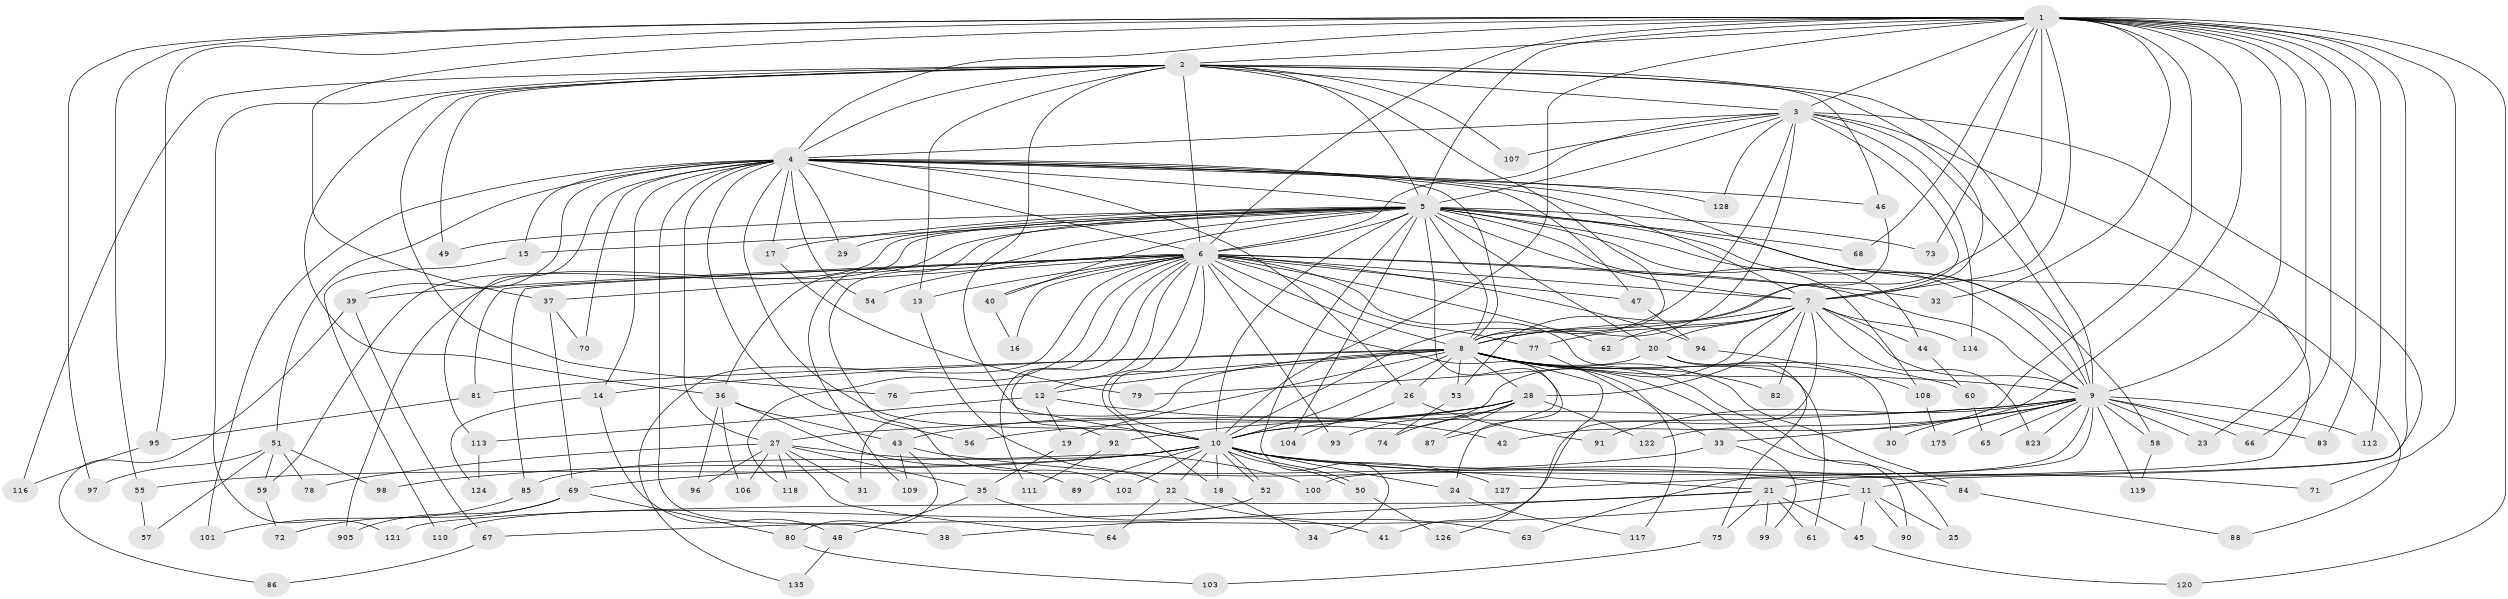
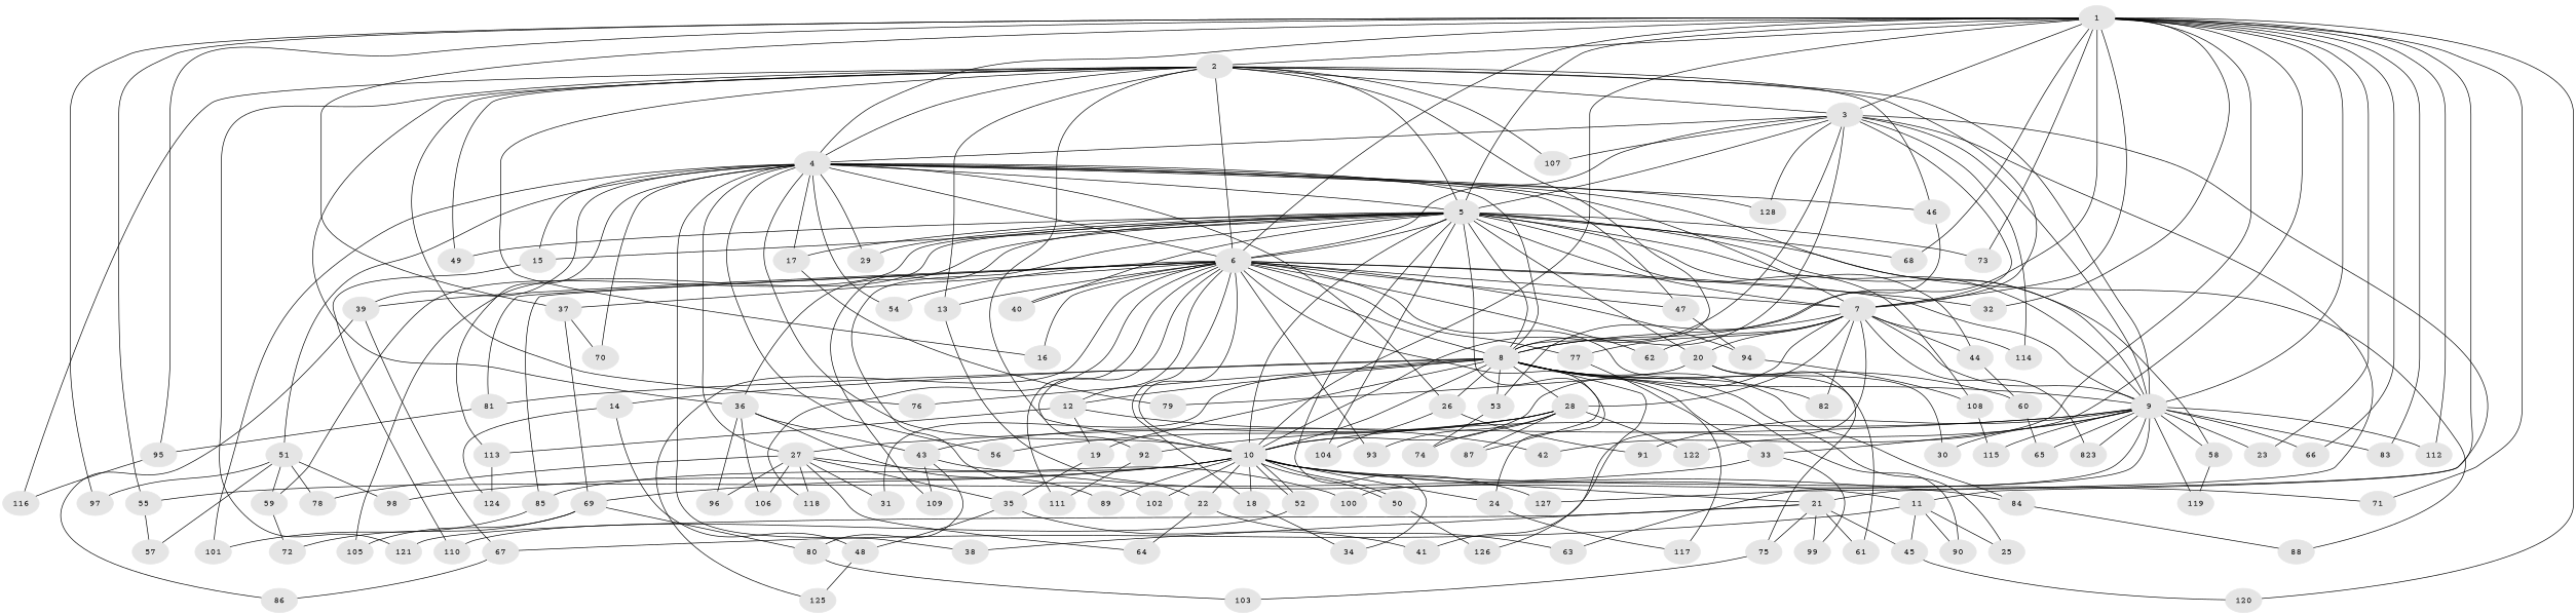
  graph {
    fontname="Courier Prime"
    node [color=gray90 fontname="Courier Prime" style=filled]
    edge [fontname="Courier Prime"]
    1
    2
    3
    4
    5
    6
    7
    8
    9
    10
    21
    23
    32
    37
    42
    55
    66
    68
    71
    73
    83
    95
    97
    112
    120
    122
    13
    16
    36
    46
    49
    76
    107
    116
    121
    11
    114
    127
    128
    14
    15
    17
    26
    27
    29
    38
    39
    47
    51
    54
    56
    70
    101
    113
    20
    34
    40
    44
    58
    59
    87
    88
    102
    104
-   105 [label=905]
+   105
    108
    109
    12
    18
    24
    61
    62
    77
    81
    85
    92
    93
    94
    111
    118
-   125 [label=135]
+   125
    28
    41
    82
    n85 [label=823]
    19
    25
    31
    33
    53
    60
    84
    90
    126
    30
    63
    65
    91
    100
-   115 [label=175]
+   115
    119
    22
    50
    52
    69
    89
    98
    45
    75
    99
    57
    96
    106
    43
    67
    48
    124
    110
    79
    35
    64
    78
    86
    72
    117
    74
    80
    103
    1 -- 2
    1 -- 3
    1 -- 4
    1 -- 5
    1 -- 6
    1 -- 7
    1 -- 8
    1 -- 9
    1 -- 10
    1 -- 21
    1 -- 23
    1 -- 32
    1 -- 37
    1 -- 42
    1 -- 55
    1 -- 66
    1 -- 68
    1 -- 71
    1 -- 73
    1 -- 83
    1 -- 95
    1 -- 97
    1 -- 112
    1 -- 120
    1 -- 122
    2 -- 3
    2 -- 4
    2 -- 5
    2 -- 6
    2 -- 7
    2 -- 8
    2 -- 9
    2 -- 10
    2 -- 13
-   40 -- 16
+   2 -- 16
    2 -- 36
    2 -- 46
    2 -- 49
    2 -- 76
    2 -- 107
    2 -- 116
    2 -- 121
    3 -- 4
    3 -- 5
    3 -- 6
    3 -- 7
    3 -- 8
    3 -- 9
    3 -- 10
    3 -- 107
    3 -- 11
    3 -- 114
    3 -- 127
    3 -- 128
    4 -- 5
    4 -- 6
    4 -- 7
    4 -- 8
    4 -- 9
    4 -- 10
    4 -- 46
    4 -- 128
-   4 -- 14
    4 -- 15
    4 -- 17
    4 -- 26
    4 -- 27
    4 -- 29
    4 -- 38
    4 -- 39
    4 -- 47
    4 -- 51
    4 -- 54
    4 -- 56
    4 -- 70
    4 -- 101
    4 -- 113
    5 -- 6
    5 -- 7
    5 -- 8
    5 -- 9
    5 -- 10
    5 -- 68
    5 -- 73
    5 -- 36
    5 -- 49
    5 -- 15
    5 -- 17
    5 -- 29
    5 -- 20
    5 -- 34
    5 -- 40
    5 -- 44
    5 -- 58
    5 -- 59
    5 -- 87
    5 -- 88
    5 -- 102
    5 -- 104
    5 -- 105
    5 -- 108
    5 -- 109
    6 -- 7
    6 -- 8
    6 -- 9
    6 -- 10
    6 -- 32
    6 -- 37
    6 -- 13
    6 -- 16
    6 -- 39
    6 -- 47
    6 -- 54
    6 -- 40
    6 -- 12
    6 -- 18
    6 -- 24
    6 -- 61
    6 -- 62
    6 -- 77
    6 -- 81
    6 -- 85
    6 -- 92
    6 -- 93
    6 -- 94
    6 -- 111
    6 -- 118
    6 -- 125
    7 -- 8
    7 -- 9
    7 -- 10
    7 -- 114
    7 -- 20
    7 -- 44
    7 -- 62
    7 -- 77
    7 -- 28
    7 -- 41
    7 -- 82
    7 -- n85
    8 -- 9
    8 -- 10
    8 -- 76
    8 -- 14
    8 -- 26
    8 -- 12
    8 -- 81
    8 -- 28
    8 -- 82
    8 -- 19
    8 -- 25
    8 -- 31
    8 -- 33
    8 -- 53
    8 -- 60
    8 -- 84
    8 -- 90
    8 -- 126
    9 -- 10
    9 -- 23
    9 -- 66
    9 -- 83
    9 -- 112
    9 -- 27
    9 -- 58
    9 -- n85
    9 -- 33
    9 -- 30
    9 -- 63
    9 -- 65
    9 -- 91
    9 -- 100
    9 -- 115
    9 -- 119
    10 -- 21
    10 -- 71
    10 -- 11
    10 -- 127
    10 -- 102
    10 -- 18
    10 -- 24
    10 -- 85
    10 -- 22
    10 -- 50
    10 -- 50
    10 -- 52
    10 -- 52
    10 -- 69
    10 -- 89
    10 -- 98
    21 -- 121
    21 -- 38
    21 -- 61
    21 -- 45
    21 -- 75
    21 -- 99
    37 -- 70
    37 -- 69
    55 -- 57
    95 -- 116
    13 -- 22
    36 -- 89
    36 -- 96
    36 -- 106
    36 -- 43
    46 -- 53
    11 -- 25
    11 -- 90
    11 -- 45
    11 -- 67
    14 -- 48
    14 -- 124
    15 -- 110
    17 -- 79
    26 -- 104
    26 -- 91
    27 -- 118
    27 -- 31
    27 -- 100
    27 -- 96
    27 -- 106
    27 -- 35
    27 -- 64
    27 -- 78
    39 -- 67
    39 -- 86
    47 -- 94
    51 -- 97
    51 -- 59
    51 -- 98
    51 -- 57
    51 -- 78
    113 -- 124
    20 -- 30
    20 -- 75
    20 -- 79
    44 -- 60
    58 -- 119
    59 -- 72
    108 -- 115
    12 -- 42
    12 -- 113
    12 -- 19
    18 -- 34
    24 -- 117
    77 -- 117
    81 -- 95
    85 -- 101
    92 -- 111
    94 -- 108
    28 -- 122
    28 -- 56
    28 -- 87
    28 -- 92
    28 -- 93
    28 -- 43
    28 -- 74
    19 -- 35
    33 -- 55
    33 -- 99
    53 -- 74
    60 -- 65
    84 -- 88
    22 -- 63
    22 -- 64
    50 -- 126
    52 -- 110
    69 -- 105
    69 -- 72
    69 -- 80
    45 -- 120
    75 -- 103
    43 -- 109
    43 -- 84
    43 -- 80
    67 -- 86
    48 -- 125
    35 -- 41
    35 -- 48
    80 -- 103
  }
